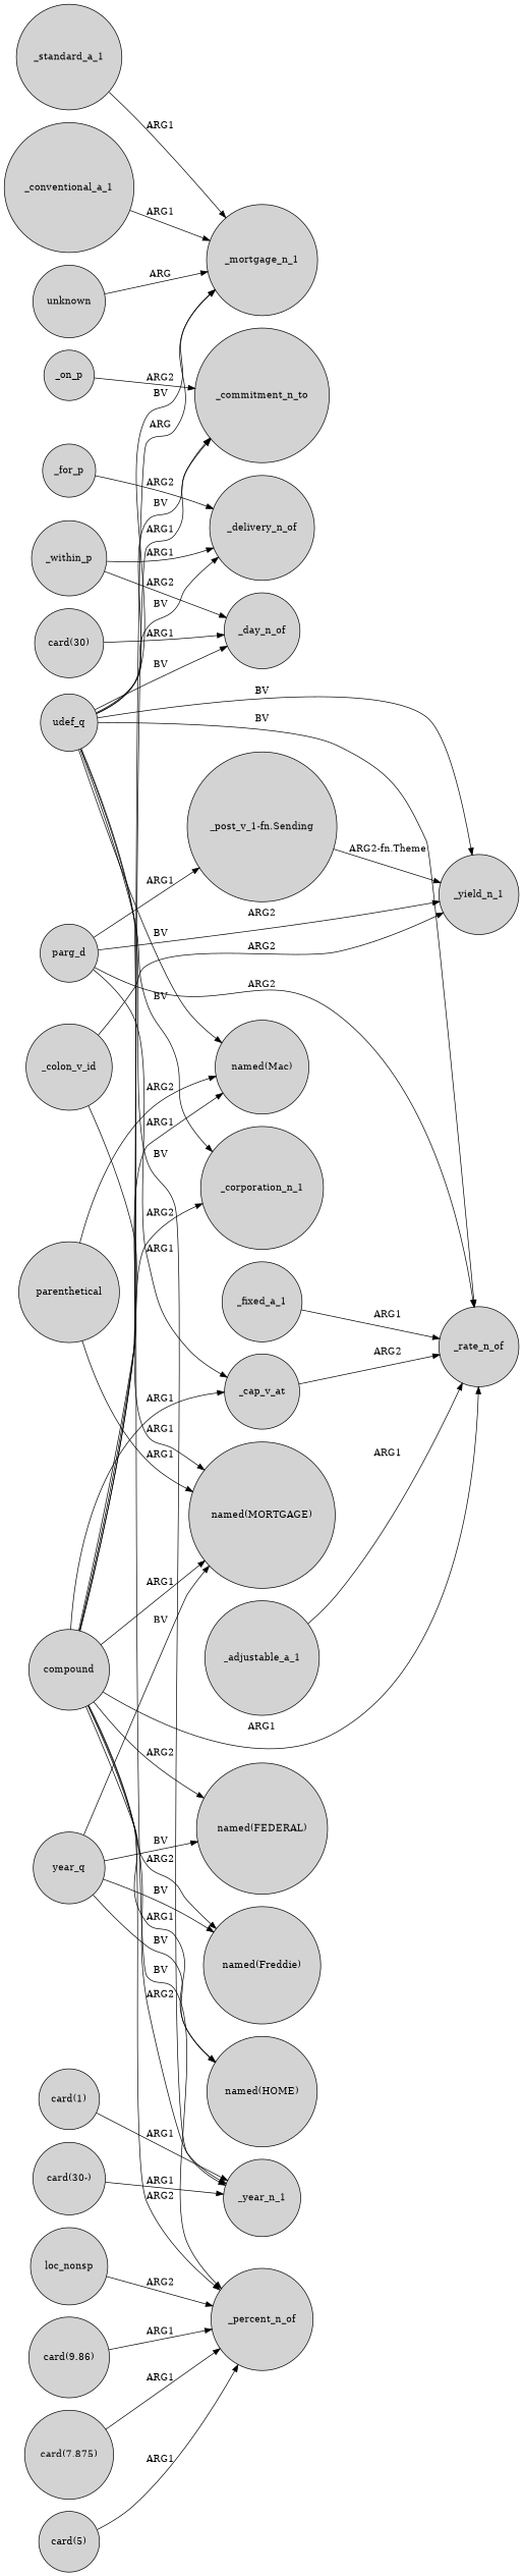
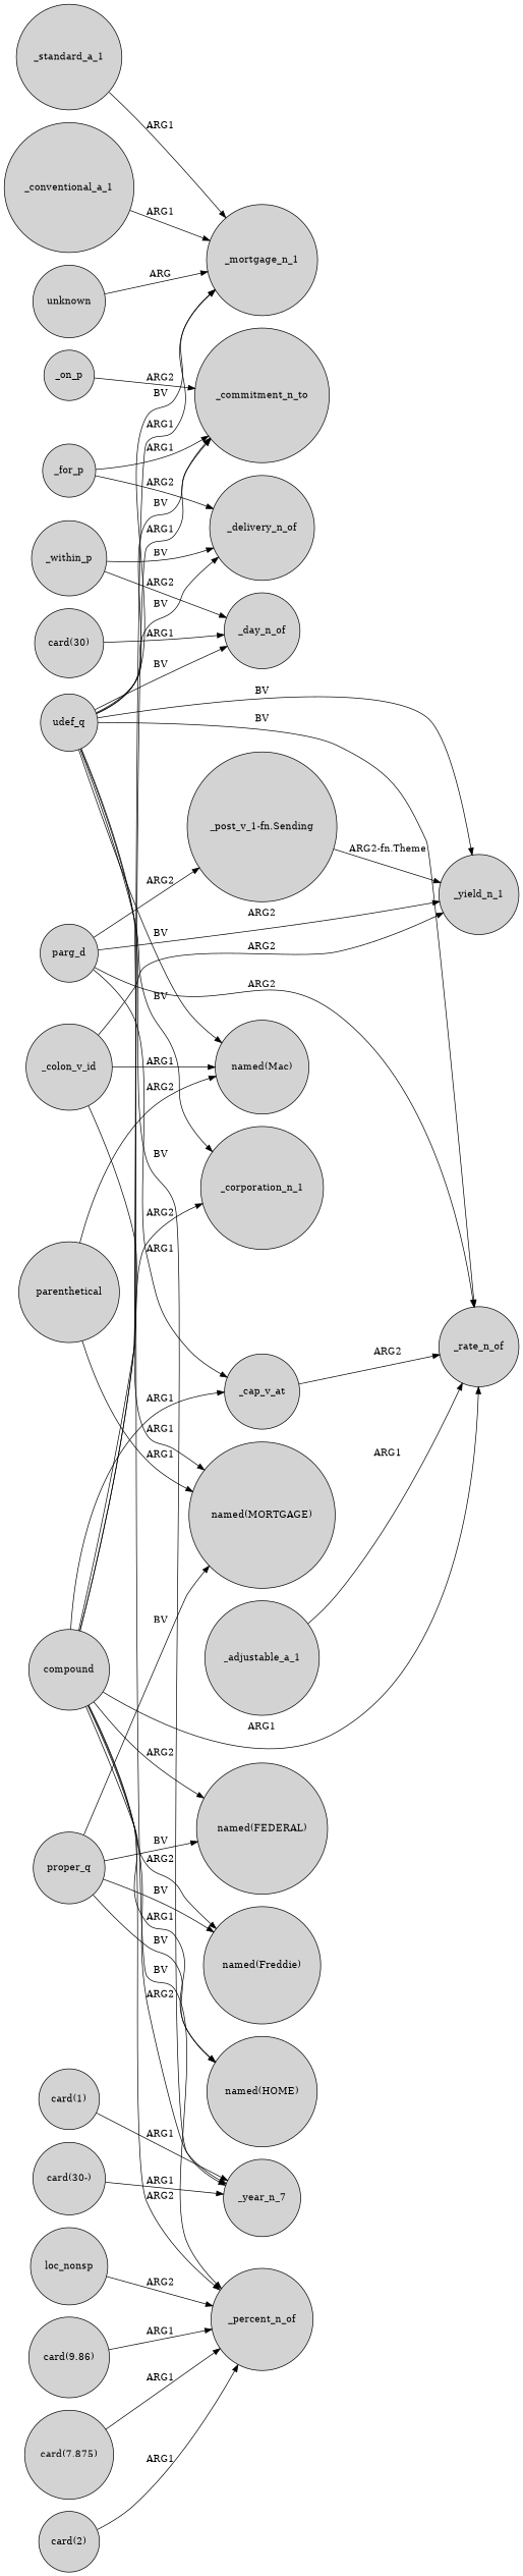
  digraph {
    rankdir=LR
    node [shape=circle style=filled]
    "_post_v_1-fn.Sending"
    _yield_n_1
    compound
    _mortgage_n_1
    _commitment_n_to
    _rate_n_of
    "named(FEDERAL)"
    "named(MORTGAGE)"
    _corporation_n_1
-   _year_n_1
+   _year_n_1 [label=_year_n_7]
    _percent_n_of
    _cap_v_at
    "named(HOME)"
    "named(Freddie)"
    "named(Mac)"
    udef_q
    _delivery_n_of
    _day_n_of
    _on_p
    _adjustable_a_1
    _conventional_a_1
    _within_p
-   proper_q [label=year_q]
-   _fixed_a_1
+   proper_q
    "card(30-)"
-   "card(2)" [label="card(5)"]
+   "card(2)"
    _for_p
    parg_d
    _colon_v_id
    parenthetical
    loc_nonsp
    "card(9.86)"
    "card(1)"
    unknown
    _standard_a_1
    "card(30)"
    "card(7.875)"
    "_post_v_1-fn.Sending" -> _yield_n_1 [label="ARG2-fn.Theme"]
-   compound -> _mortgage_n_1 [label=ARG]
+   compound -> _mortgage_n_1 [label=ARG1]
    compound -> _commitment_n_to [label=ARG1]
    compound -> _rate_n_of [label=ARG1]
    compound -> "named(FEDERAL)" [label=ARG2]
-   compound -> "named(MORTGAGE)" [label=ARG1]
    compound -> _corporation_n_1 [label=ARG2]
    compound -> _year_n_1 [label=ARG2]
    compound -> _percent_n_of [label=ARG2]
    compound -> _cap_v_at [label=ARG1]
    compound -> "named(HOME)" [label=ARG1]
    compound -> "named(Freddie)" [label=ARG2]
-   compound -> "named(Mac)" [label=ARG1]
+   _colon_v_id -> "named(Mac)" [label=ARG1]
    _cap_v_at -> _rate_n_of [label=ARG2]
    udef_q -> _yield_n_1 [label=BV]
    udef_q -> _mortgage_n_1 [label=BV]
    udef_q -> _commitment_n_to [label=BV]
    udef_q -> _rate_n_of [label=BV]
    udef_q -> _corporation_n_1 [label=BV]
    udef_q -> _year_n_1 [label=BV]
    udef_q -> _percent_n_of [label=BV]
    udef_q -> "named(Mac)" [label=BV]
    udef_q -> _delivery_n_of [label=BV]
    udef_q -> _day_n_of [label=BV]
    _on_p -> _commitment_n_to [label=ARG2]
    _adjustable_a_1 -> _rate_n_of [label=ARG1]
    _conventional_a_1 -> _mortgage_n_1 [label=ARG1]
-   _within_p -> _delivery_n_of [label=ARG1]
+   _within_p -> _delivery_n_of [label=BV]
    _within_p -> _day_n_of [label=ARG2]
    proper_q -> "named(FEDERAL)" [label=BV]
    proper_q -> "named(MORTGAGE)" [label=BV]
    proper_q -> "named(HOME)" [label=BV]
    proper_q -> "named(Freddie)" [label=BV]
-   _fixed_a_1 -> _rate_n_of [label=ARG1]
    "card(30-)" -> _year_n_1 [label=ARG1]
    "card(2)" -> _percent_n_of [label=ARG1]
+   _for_p -> _commitment_n_to [label=ARG1]
    _for_p -> _delivery_n_of [label=ARG2]
-   parg_d -> "_post_v_1-fn.Sending" [label=ARG1]
+   parg_d -> "_post_v_1-fn.Sending" [label=ARG2]
    parg_d -> _yield_n_1 [label=ARG2]
    parg_d -> _rate_n_of [label=ARG2]
    parg_d -> _cap_v_at [label=ARG1]
    _colon_v_id -> _yield_n_1 [label=ARG2]
    _colon_v_id -> "named(MORTGAGE)" [label=ARG1]
    parenthetical -> "named(MORTGAGE)" [label=ARG1]
    parenthetical -> "named(Mac)" [label=ARG2]
    loc_nonsp -> _percent_n_of [label=ARG2]
    "card(9.86)" -> _percent_n_of [label=ARG1]
    "card(1)" -> _year_n_1 [label=ARG1]
    unknown -> _mortgage_n_1 [label=ARG]
    _standard_a_1 -> _mortgage_n_1 [label=ARG1]
    "card(30)" -> _day_n_of [label=ARG1]
    "card(7.875)" -> _percent_n_of [label=ARG1]
  }
